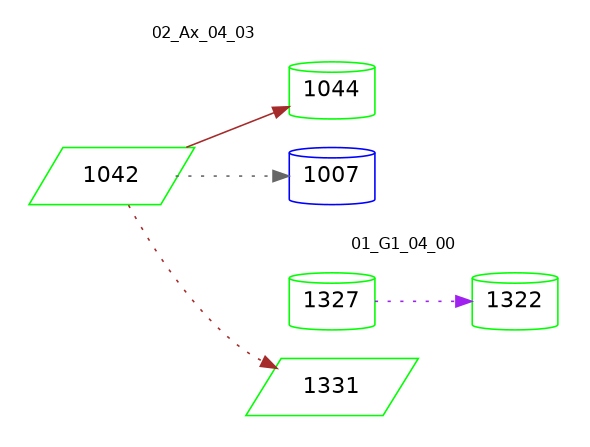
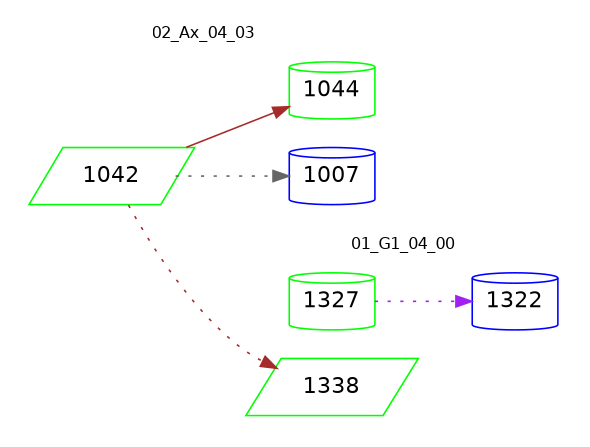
  digraph {
    fontname="DejaVu Sans"
    rankdir=LR
    node [color=green fontname="DejaVu Sans" shape=cylinder]
    edge [color=brown fontname="DejaVu Sans" style=dotted]
    n1 [label=1042 shape=parallelogram]
    n2 [color=blue label=1007]
    n3 [label=1044]
    n4 [label=1327]
-   n5 [label=1322]
-   n6 [label=1331 shape=parallelogram]
+   n5 [color=blue label=1322]
+   n6 [label=1338 shape=parallelogram]
    subgraph cluster_1 {
      color=white
      fontsize=10
      label="02_Ax_04_03"
      n1
      n2
      n3
    }
    subgraph cluster_2 {
      color=white
      fontsize=10
      label="01_G1_04_00"
      n4
      n5
      n6
    }
    n1 -> n2 [color=gray40]
    n1 -> n3 [style=solid]
    n1 -> n6
    n4 -> n5 [color=purple]
  }
